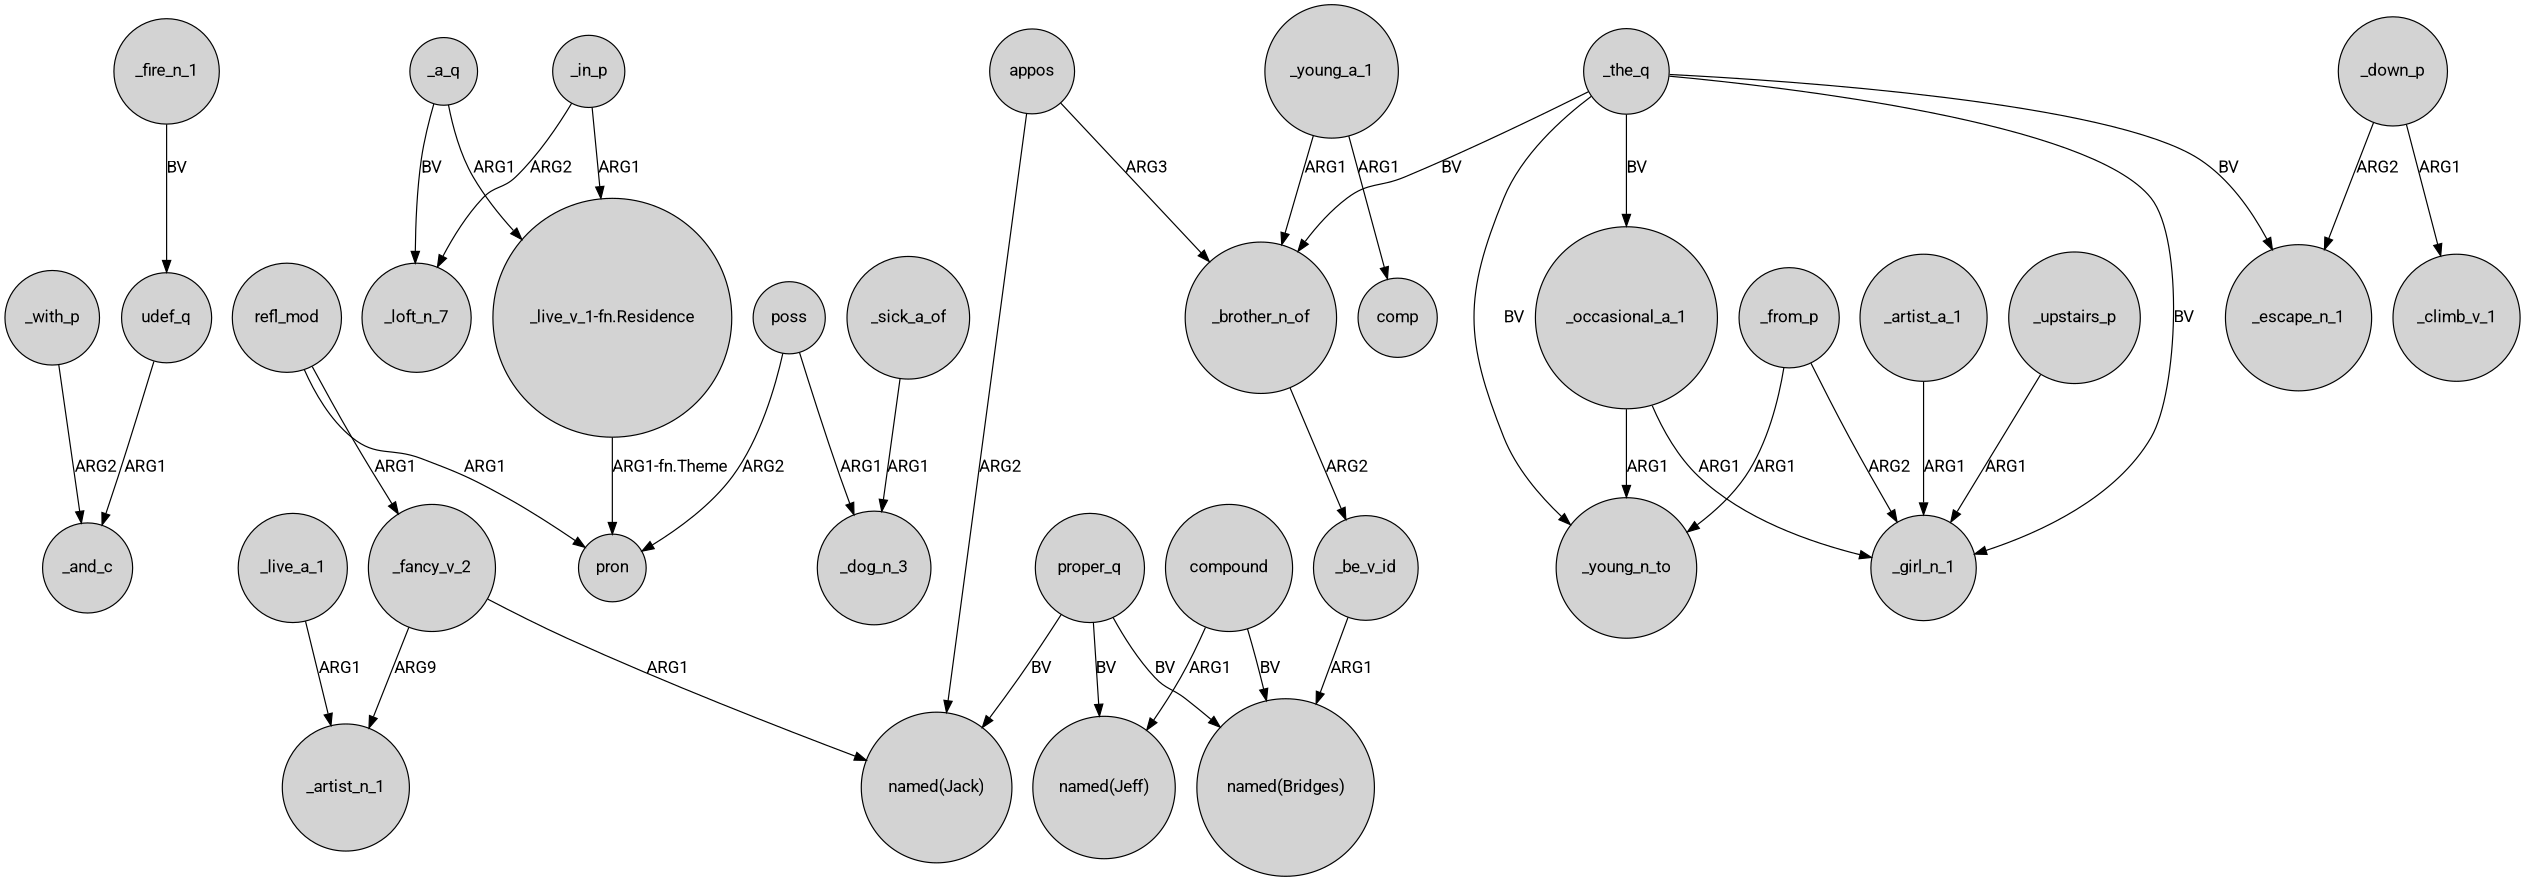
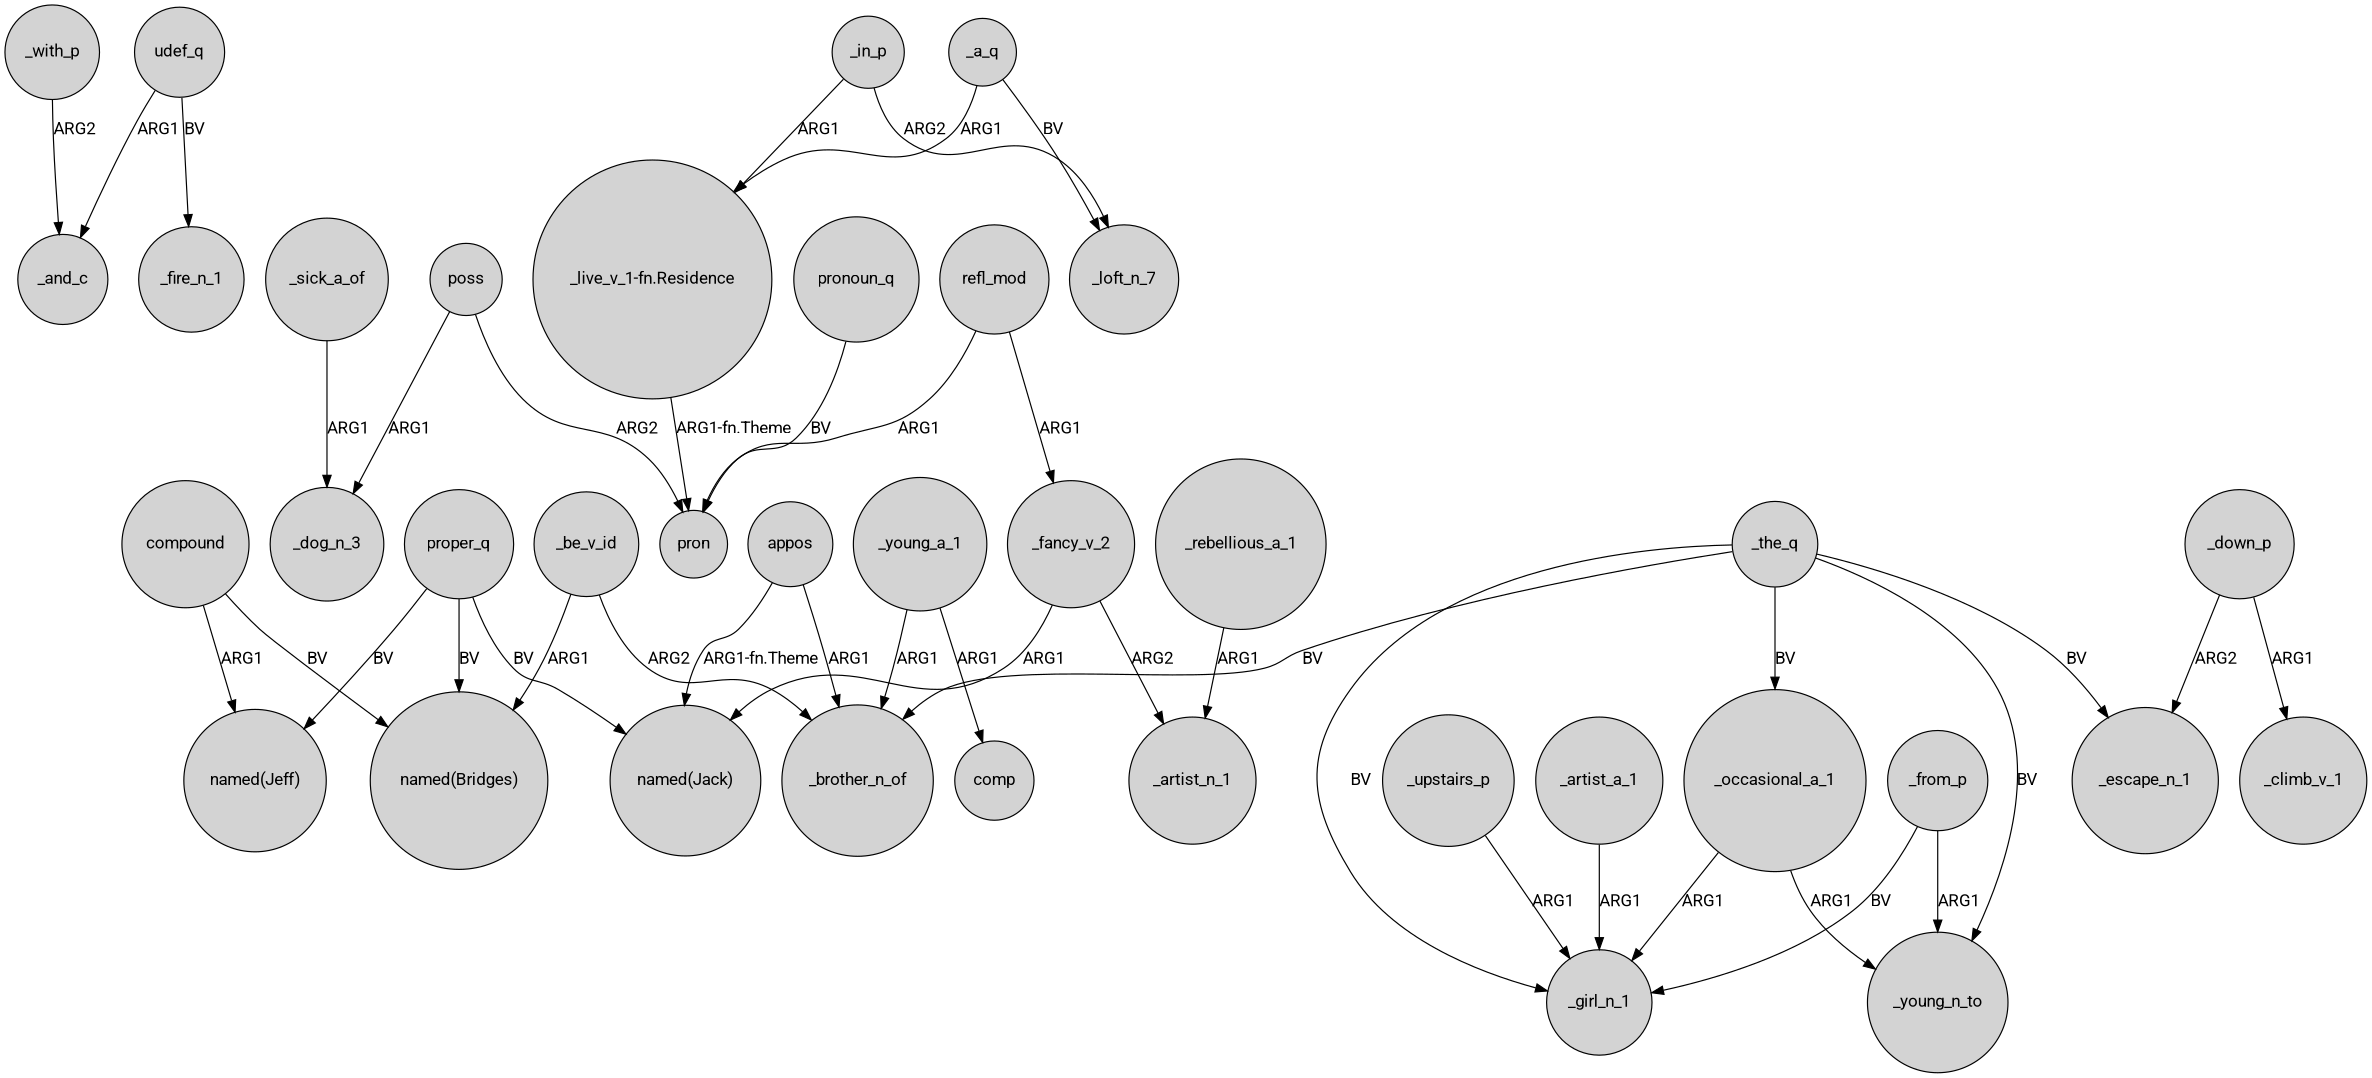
  digraph {
    fontname=Roboto
    node [fontname=Roboto shape=circle style=filled]
    edge [fontname=Roboto]
    _with_p
    _and_c
    "_live_v_1-fn.Residence"
    pron
    n5 [label=_young_n_to]
    _occasional_a_1
    _girl_n_1
    n8 [label=_artist_a_1]
    proper_q
    "named(Bridges)"
    "named(Jeff)"
    "named(Jack)"
    _in_p
    n14 [label=_loft_n_7]
    refl_mod
    n16 [label=_fancy_v_2]
    _artist_n_1
    poss
    n19 [label=_dog_n_3]
    compound
    _young_a_1
    _brother_n_of
    comp
    _the_q
    _escape_n_1
-   _rebellious_a_1 [label=_live_a_1]
+   _rebellious_a_1
    _be_v_id
+   pronoun_q
    _sick_a_of
    _down_p
    _climb_v_1
    udef_q
    _fire_n_1
    _from_p
    _upstairs_p
    _a_q
    appos
    _with_p -> _and_c [label=ARG2]
    "_live_v_1-fn.Residence" -> pron [label="ARG1-fn.Theme"]
    _occasional_a_1 -> n5 [label=ARG1]
    _occasional_a_1 -> _girl_n_1 [label=ARG1]
    n8 -> _girl_n_1 [label=ARG1]
    proper_q -> "named(Bridges)" [label=BV]
    proper_q -> "named(Jeff)" [label=BV]
    proper_q -> "named(Jack)" [label=BV]
    _in_p -> "_live_v_1-fn.Residence" [label=ARG1]
    _in_p -> n14 [label=ARG2]
    refl_mod -> pron [label=ARG1]
    refl_mod -> n16 [label=ARG1]
    n16 -> "named(Jack)" [label=ARG1]
-   n16 -> _artist_n_1 [label=ARG9]
+   n16 -> _artist_n_1 [label=ARG2]
    poss -> pron [label=ARG2]
    poss -> n19 [label=ARG1]
    compound -> "named(Bridges)" [label=BV]
    compound -> "named(Jeff)" [label=ARG1]
    _young_a_1 -> _brother_n_of [label=ARG1]
    _young_a_1 -> comp [label=ARG1]
    _the_q -> n5 [label=BV]
    _the_q -> _occasional_a_1 [label=BV]
    _the_q -> _girl_n_1 [label=BV]
    _the_q -> _brother_n_of [label=BV]
    _the_q -> _escape_n_1 [label=BV]
    _rebellious_a_1 -> _artist_n_1 [label=ARG1]
    _be_v_id -> "named(Bridges)" [label=ARG1]
-   _brother_n_of -> _be_v_id [label=ARG2]
+   _be_v_id -> _brother_n_of [label=ARG2]
+   pronoun_q -> pron [label=BV]
    _sick_a_of -> n19 [label=ARG1]
    _down_p -> _escape_n_1 [label=ARG2]
    _down_p -> _climb_v_1 [label=ARG1]
    udef_q -> _and_c [label=ARG1]
-   _fire_n_1 -> udef_q [label=BV]
+   udef_q -> _fire_n_1 [label=BV]
    _from_p -> n5 [label=ARG1]
-   _from_p -> _girl_n_1 [label=ARG2]
+   _from_p -> _girl_n_1 [label=BV]
    _upstairs_p -> _girl_n_1 [label=ARG1]
    _a_q -> "_live_v_1-fn.Residence" [label=ARG1]
    _a_q -> n14 [label=BV]
-   appos -> "named(Jack)" [label=ARG2]
-   appos -> _brother_n_of [label=ARG3]
+   appos -> "named(Jack)" [label="ARG1-fn.Theme"]
+   appos -> _brother_n_of [label=ARG1]
  }
